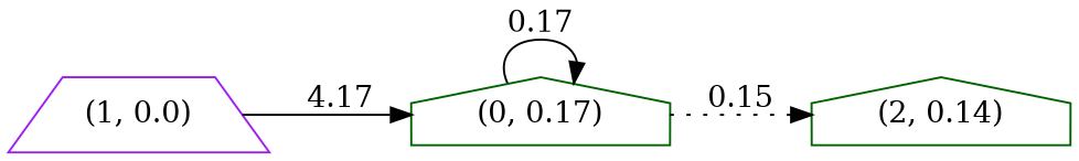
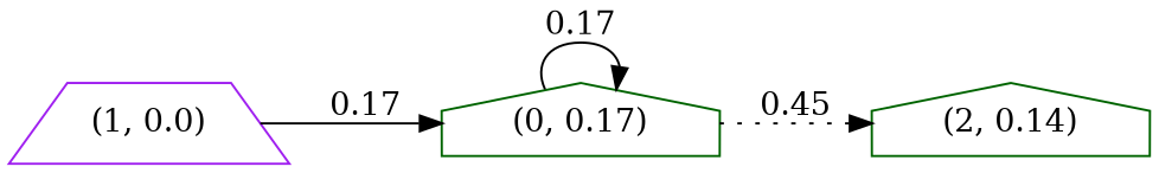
  digraph {
    rankdir=LR
    node [color=darkgreen shape=house]
    edge [style=solid]
    n1 [label="(0, 0.17)"]
    n2 [label="(2, 0.14)"]
    n3 [color=purple label="(1, 0.0)" shape=trapezium]
    n1 -> n1 [label=0.17]
-   n1 -> n2 [label=0.15 style=dotted]
-   n3 -> n1 [label=4.17]
+   n1 -> n2 [label=0.45 style=dotted]
+   n3 -> n1 [label=0.17]
  }
